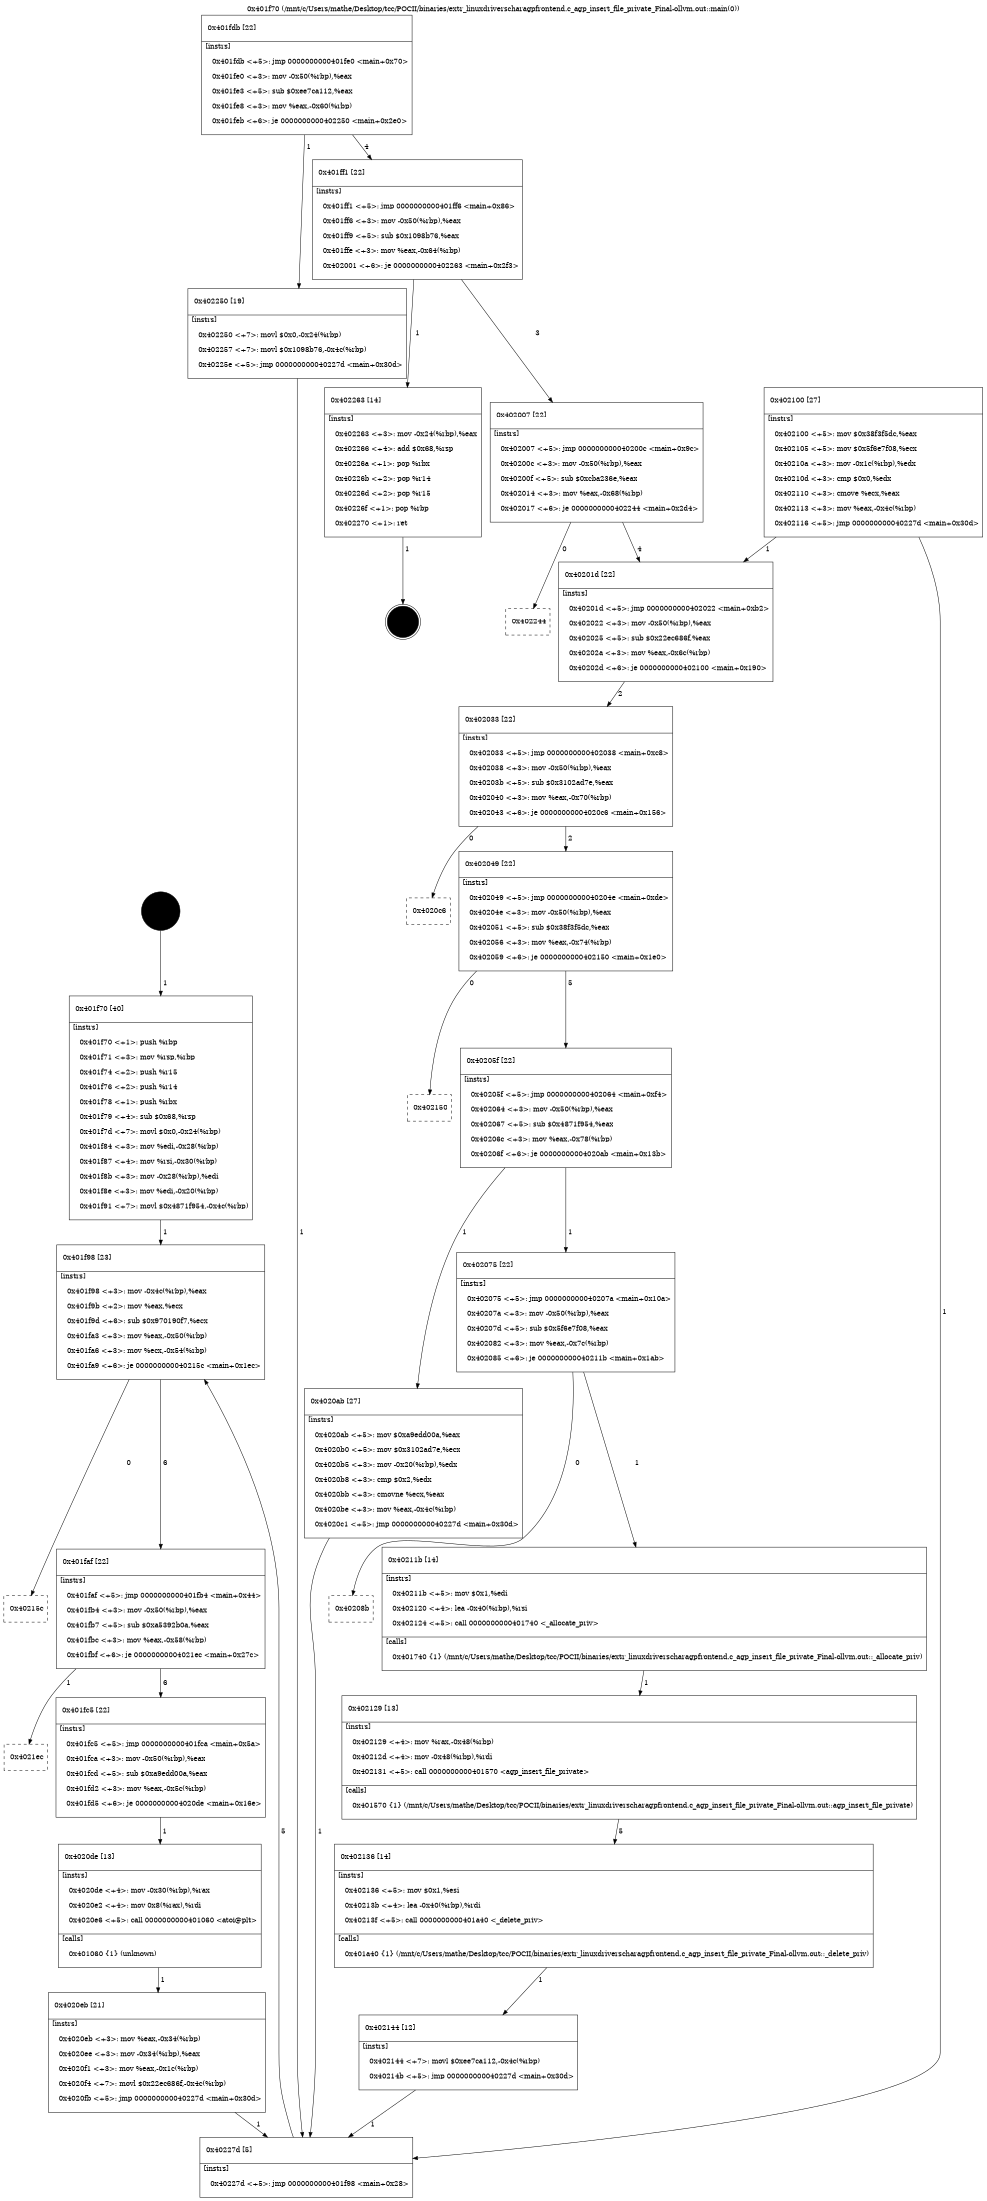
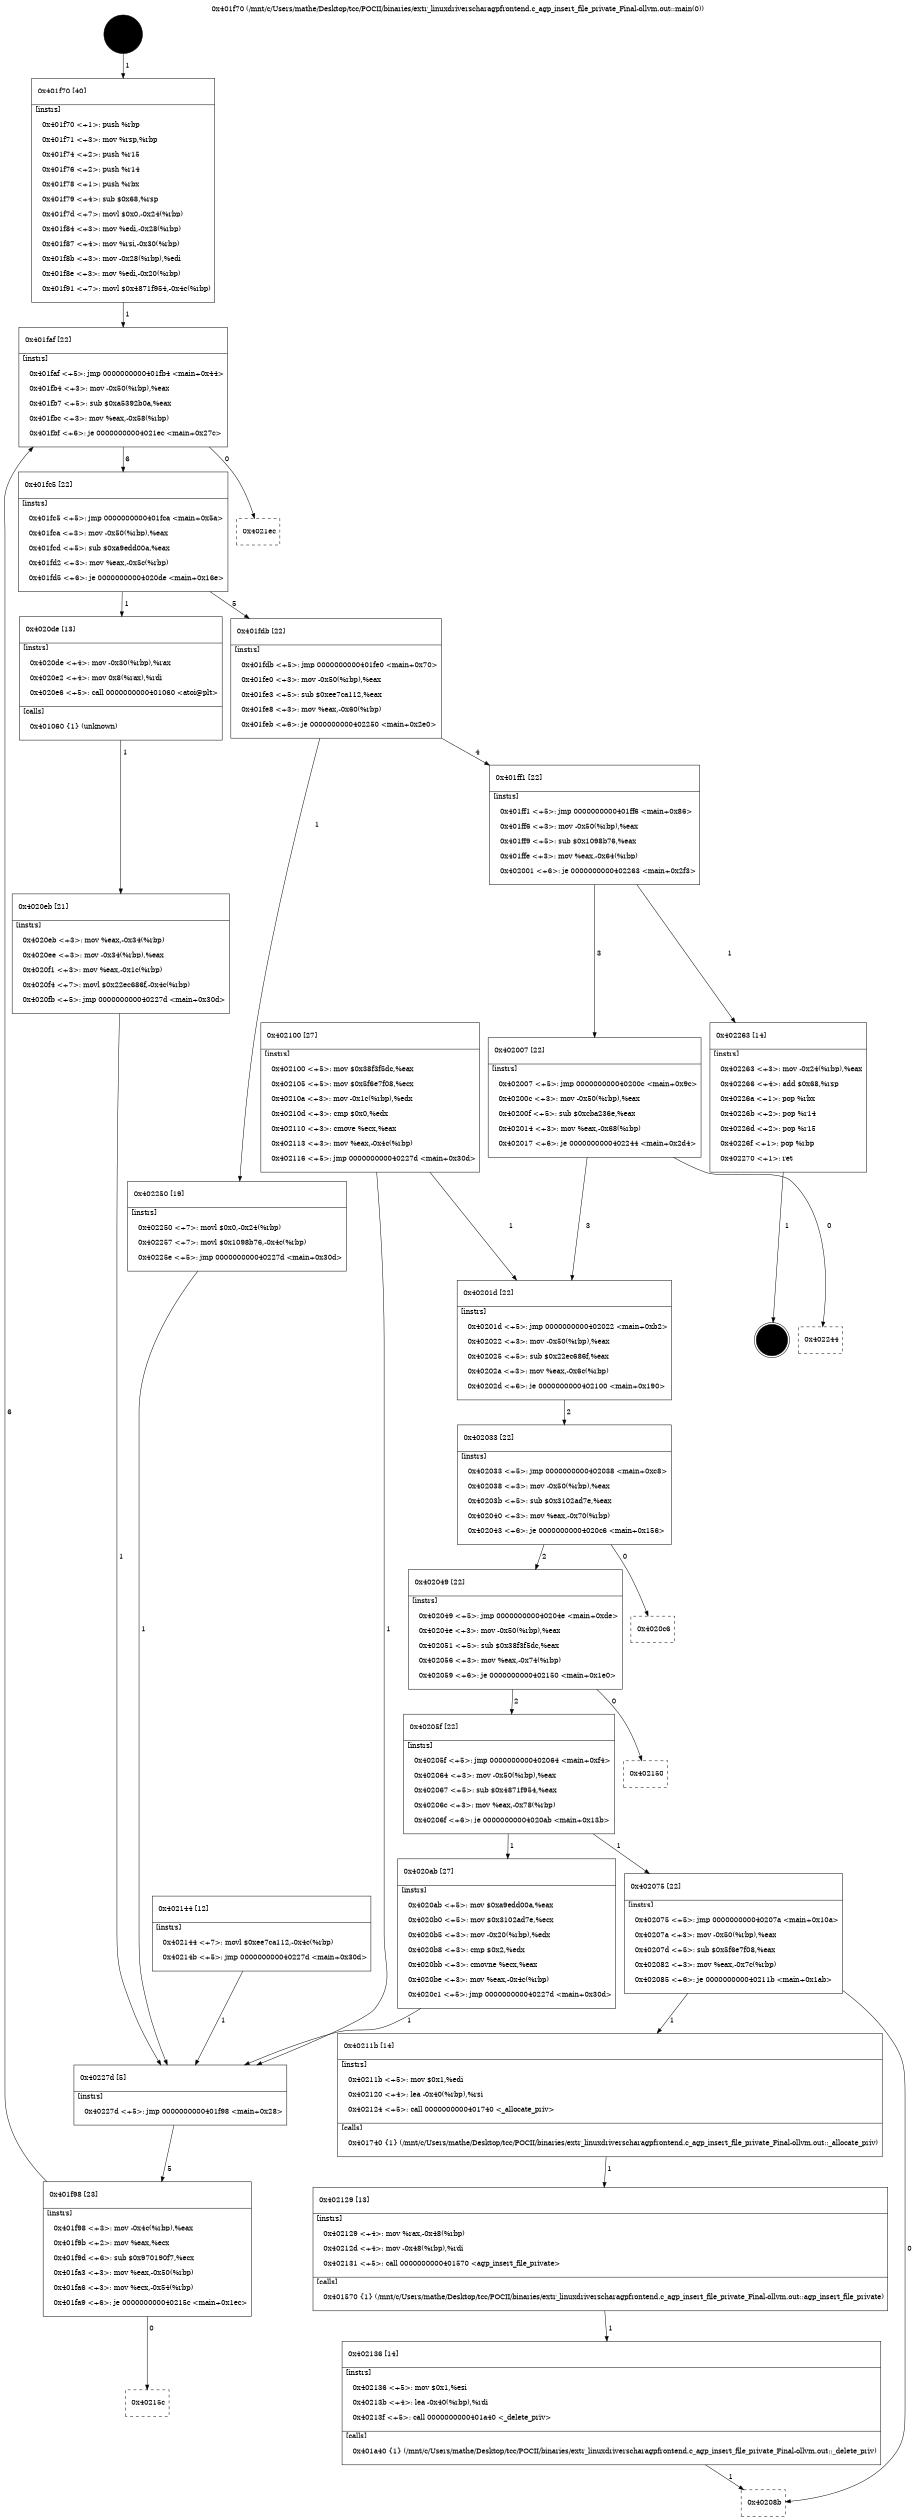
  digraph {
    label="0x401f70 (/mnt/c/Users/mathe/Desktop/tcc/POCII/binaries/extr_linuxdriverscharagpfrontend.c_agp_insert_file_private_Final-ollvm.out::main(0))"
    labelloc=t
    node [shape=record]
    Entry [fillcolor=black height=0.3 shape=circle style=filled width=0.3]
    n2 [label="{\n     0x401f70 [40]\l\n     | [instrs]\l\n     &nbsp;&nbsp;0x401f70 \<+1\>: push %rbp\l\n     &nbsp;&nbsp;0x401f71 \<+3\>: mov %rsp,%rbp\l\n     &nbsp;&nbsp;0x401f74 \<+2\>: push %r15\l\n     &nbsp;&nbsp;0x401f76 \<+2\>: push %r14\l\n     &nbsp;&nbsp;0x401f78 \<+1\>: push %rbx\l\n     &nbsp;&nbsp;0x401f79 \<+4\>: sub $0x68,%rsp\l\n     &nbsp;&nbsp;0x401f7d \<+7\>: movl $0x0,-0x24(%rbp)\l\n     &nbsp;&nbsp;0x401f84 \<+3\>: mov %edi,-0x28(%rbp)\l\n     &nbsp;&nbsp;0x401f87 \<+4\>: mov %rsi,-0x30(%rbp)\l\n     &nbsp;&nbsp;0x401f8b \<+3\>: mov -0x28(%rbp),%edi\l\n     &nbsp;&nbsp;0x401f8e \<+3\>: mov %edi,-0x20(%rbp)\l\n     &nbsp;&nbsp;0x401f91 \<+7\>: movl $0x4871f954,-0x4c(%rbp)\l\n  }"]
    n3 [label="{\n     0x401f98 [23]\l\n     | [instrs]\l\n     &nbsp;&nbsp;0x401f98 \<+3\>: mov -0x4c(%rbp),%eax\l\n     &nbsp;&nbsp;0x401f9b \<+2\>: mov %eax,%ecx\l\n     &nbsp;&nbsp;0x401f9d \<+6\>: sub $0x970190f7,%ecx\l\n     &nbsp;&nbsp;0x401fa3 \<+3\>: mov %eax,-0x50(%rbp)\l\n     &nbsp;&nbsp;0x401fa6 \<+3\>: mov %ecx,-0x54(%rbp)\l\n     &nbsp;&nbsp;0x401fa9 \<+6\>: je 000000000040215c \<main+0x1ec\>\l\n  }"]
    n4 [label="{\n     0x40215c\l\n  }" style=dashed]
    n5 [label="{\n     0x401faf [22]\l\n     | [instrs]\l\n     &nbsp;&nbsp;0x401faf \<+5\>: jmp 0000000000401fb4 \<main+0x44\>\l\n     &nbsp;&nbsp;0x401fb4 \<+3\>: mov -0x50(%rbp),%eax\l\n     &nbsp;&nbsp;0x401fb7 \<+5\>: sub $0xa5392b0a,%eax\l\n     &nbsp;&nbsp;0x401fbc \<+3\>: mov %eax,-0x58(%rbp)\l\n     &nbsp;&nbsp;0x401fbf \<+6\>: je 00000000004021ec \<main+0x27c\>\l\n  }"]
    n6 [label="{\n     0x4021ec\l\n  }" style=dashed]
    n7 [label="{\n     0x401fc5 [22]\l\n     | [instrs]\l\n     &nbsp;&nbsp;0x401fc5 \<+5\>: jmp 0000000000401fca \<main+0x5a\>\l\n     &nbsp;&nbsp;0x401fca \<+3\>: mov -0x50(%rbp),%eax\l\n     &nbsp;&nbsp;0x401fcd \<+5\>: sub $0xa9edd00a,%eax\l\n     &nbsp;&nbsp;0x401fd2 \<+3\>: mov %eax,-0x5c(%rbp)\l\n     &nbsp;&nbsp;0x401fd5 \<+6\>: je 00000000004020de \<main+0x16e\>\l\n  }"]
    n8 [label="{\n     0x4020de [13]\l\n     | [instrs]\l\n     &nbsp;&nbsp;0x4020de \<+4\>: mov -0x30(%rbp),%rax\l\n     &nbsp;&nbsp;0x4020e2 \<+4\>: mov 0x8(%rax),%rdi\l\n     &nbsp;&nbsp;0x4020e6 \<+5\>: call 0000000000401060 \<atoi@plt\>\l\n     | [calls]\l\n     &nbsp;&nbsp;0x401060 \{1\} (unknown)\l\n  }"]
    n9 [label="{\n     0x401fdb [22]\l\n     | [instrs]\l\n     &nbsp;&nbsp;0x401fdb \<+5\>: jmp 0000000000401fe0 \<main+0x70\>\l\n     &nbsp;&nbsp;0x401fe0 \<+3\>: mov -0x50(%rbp),%eax\l\n     &nbsp;&nbsp;0x401fe3 \<+5\>: sub $0xee7ca112,%eax\l\n     &nbsp;&nbsp;0x401fe8 \<+3\>: mov %eax,-0x60(%rbp)\l\n     &nbsp;&nbsp;0x401feb \<+6\>: je 0000000000402250 \<main+0x2e0\>\l\n  }"]
    Exit [fillcolor=black height=0.3 peripheries=2 shape=circle style=filled width=0.3]
    n11 [label="{\n     0x4020eb [21]\l\n     | [instrs]\l\n     &nbsp;&nbsp;0x4020eb \<+3\>: mov %eax,-0x34(%rbp)\l\n     &nbsp;&nbsp;0x4020ee \<+3\>: mov -0x34(%rbp),%eax\l\n     &nbsp;&nbsp;0x4020f1 \<+3\>: mov %eax,-0x1c(%rbp)\l\n     &nbsp;&nbsp;0x4020f4 \<+7\>: movl $0x22ec686f,-0x4c(%rbp)\l\n     &nbsp;&nbsp;0x4020fb \<+5\>: jmp 000000000040227d \<main+0x30d\>\l\n  }"]
    n12 [label="{\n     0x402250 [19]\l\n     | [instrs]\l\n     &nbsp;&nbsp;0x402250 \<+7\>: movl $0x0,-0x24(%rbp)\l\n     &nbsp;&nbsp;0x402257 \<+7\>: movl $0x1098b76,-0x4c(%rbp)\l\n     &nbsp;&nbsp;0x40225e \<+5\>: jmp 000000000040227d \<main+0x30d\>\l\n  }"]
    n13 [label="{\n     0x401ff1 [22]\l\n     | [instrs]\l\n     &nbsp;&nbsp;0x401ff1 \<+5\>: jmp 0000000000401ff6 \<main+0x86\>\l\n     &nbsp;&nbsp;0x401ff6 \<+3\>: mov -0x50(%rbp),%eax\l\n     &nbsp;&nbsp;0x401ff9 \<+5\>: sub $0x1098b76,%eax\l\n     &nbsp;&nbsp;0x401ffe \<+3\>: mov %eax,-0x64(%rbp)\l\n     &nbsp;&nbsp;0x402001 \<+6\>: je 0000000000402263 \<main+0x2f3\>\l\n  }"]
    n14 [label="{\n     0x402144 [12]\l\n     | [instrs]\l\n     &nbsp;&nbsp;0x402144 \<+7\>: movl $0xee7ca112,-0x4c(%rbp)\l\n     &nbsp;&nbsp;0x40214b \<+5\>: jmp 000000000040227d \<main+0x30d\>\l\n  }"]
    n15 [label="{\n     0x40227d [5]\l\n     | [instrs]\l\n     &nbsp;&nbsp;0x40227d \<+5\>: jmp 0000000000401f98 \<main+0x28\>\l\n  }"]
    n16 [label="{\n     0x402263 [14]\l\n     | [instrs]\l\n     &nbsp;&nbsp;0x402263 \<+3\>: mov -0x24(%rbp),%eax\l\n     &nbsp;&nbsp;0x402266 \<+4\>: add $0x68,%rsp\l\n     &nbsp;&nbsp;0x40226a \<+1\>: pop %rbx\l\n     &nbsp;&nbsp;0x40226b \<+2\>: pop %r14\l\n     &nbsp;&nbsp;0x40226d \<+2\>: pop %r15\l\n     &nbsp;&nbsp;0x40226f \<+1\>: pop %rbp\l\n     &nbsp;&nbsp;0x402270 \<+1\>: ret\l\n  }"]
    n17 [label="{\n     0x402007 [22]\l\n     | [instrs]\l\n     &nbsp;&nbsp;0x402007 \<+5\>: jmp 000000000040200c \<main+0x9c\>\l\n     &nbsp;&nbsp;0x40200c \<+3\>: mov -0x50(%rbp),%eax\l\n     &nbsp;&nbsp;0x40200f \<+5\>: sub $0xcba236e,%eax\l\n     &nbsp;&nbsp;0x402014 \<+3\>: mov %eax,-0x68(%rbp)\l\n     &nbsp;&nbsp;0x402017 \<+6\>: je 0000000000402244 \<main+0x2d4\>\l\n  }"]
    n18 [label="{\n     0x402136 [14]\l\n     | [instrs]\l\n     &nbsp;&nbsp;0x402136 \<+5\>: mov $0x1,%esi\l\n     &nbsp;&nbsp;0x40213b \<+4\>: lea -0x40(%rbp),%rdi\l\n     &nbsp;&nbsp;0x40213f \<+5\>: call 0000000000401a40 \<_delete_priv\>\l\n     | [calls]\l\n     &nbsp;&nbsp;0x401a40 \{1\} (/mnt/c/Users/mathe/Desktop/tcc/POCII/binaries/extr_linuxdriverscharagpfrontend.c_agp_insert_file_private_Final-ollvm.out::_delete_priv)\l\n  }"]
    n19 [label="{\n     0x402244\l\n  }" style=dashed]
    n20 [label="{\n     0x40201d [22]\l\n     | [instrs]\l\n     &nbsp;&nbsp;0x40201d \<+5\>: jmp 0000000000402022 \<main+0xb2\>\l\n     &nbsp;&nbsp;0x402022 \<+3\>: mov -0x50(%rbp),%eax\l\n     &nbsp;&nbsp;0x402025 \<+5\>: sub $0x22ec686f,%eax\l\n     &nbsp;&nbsp;0x40202a \<+3\>: mov %eax,-0x6c(%rbp)\l\n     &nbsp;&nbsp;0x40202d \<+6\>: je 0000000000402100 \<main+0x190\>\l\n  }"]
    n21 [label="{\n     0x402129 [13]\l\n     | [instrs]\l\n     &nbsp;&nbsp;0x402129 \<+4\>: mov %rax,-0x48(%rbp)\l\n     &nbsp;&nbsp;0x40212d \<+4\>: mov -0x48(%rbp),%rdi\l\n     &nbsp;&nbsp;0x402131 \<+5\>: call 0000000000401570 \<agp_insert_file_private\>\l\n     | [calls]\l\n     &nbsp;&nbsp;0x401570 \{1\} (/mnt/c/Users/mathe/Desktop/tcc/POCII/binaries/extr_linuxdriverscharagpfrontend.c_agp_insert_file_private_Final-ollvm.out::agp_insert_file_private)\l\n  }"]
    n22 [label="{\n     0x402033 [22]\l\n     | [instrs]\l\n     &nbsp;&nbsp;0x402033 \<+5\>: jmp 0000000000402038 \<main+0xc8\>\l\n     &nbsp;&nbsp;0x402038 \<+3\>: mov -0x50(%rbp),%eax\l\n     &nbsp;&nbsp;0x40203b \<+5\>: sub $0x3102ad7e,%eax\l\n     &nbsp;&nbsp;0x402040 \<+3\>: mov %eax,-0x70(%rbp)\l\n     &nbsp;&nbsp;0x402043 \<+6\>: je 00000000004020c6 \<main+0x156\>\l\n  }"]
    n23 [label="{\n     0x40208b\l\n  }" style=dashed]
    n24 [label="{\n     0x402100 [27]\l\n     | [instrs]\l\n     &nbsp;&nbsp;0x402100 \<+5\>: mov $0x38f3f5dc,%eax\l\n     &nbsp;&nbsp;0x402105 \<+5\>: mov $0x5f6e7f08,%ecx\l\n     &nbsp;&nbsp;0x40210a \<+3\>: mov -0x1c(%rbp),%edx\l\n     &nbsp;&nbsp;0x40210d \<+3\>: cmp $0x0,%edx\l\n     &nbsp;&nbsp;0x402110 \<+3\>: cmove %ecx,%eax\l\n     &nbsp;&nbsp;0x402113 \<+3\>: mov %eax,-0x4c(%rbp)\l\n     &nbsp;&nbsp;0x402116 \<+5\>: jmp 000000000040227d \<main+0x30d\>\l\n  }"]
    n25 [label="{\n     0x4020c6\l\n  }" style=dashed]
    n26 [label="{\n     0x402049 [22]\l\n     | [instrs]\l\n     &nbsp;&nbsp;0x402049 \<+5\>: jmp 000000000040204e \<main+0xde\>\l\n     &nbsp;&nbsp;0x40204e \<+3\>: mov -0x50(%rbp),%eax\l\n     &nbsp;&nbsp;0x402051 \<+5\>: sub $0x38f3f5dc,%eax\l\n     &nbsp;&nbsp;0x402056 \<+3\>: mov %eax,-0x74(%rbp)\l\n     &nbsp;&nbsp;0x402059 \<+6\>: je 0000000000402150 \<main+0x1e0\>\l\n  }"]
    n27 [label="{\n     0x40211b [14]\l\n     | [instrs]\l\n     &nbsp;&nbsp;0x40211b \<+5\>: mov $0x1,%edi\l\n     &nbsp;&nbsp;0x402120 \<+4\>: lea -0x40(%rbp),%rsi\l\n     &nbsp;&nbsp;0x402124 \<+5\>: call 0000000000401740 \<_allocate_priv\>\l\n     | [calls]\l\n     &nbsp;&nbsp;0x401740 \{1\} (/mnt/c/Users/mathe/Desktop/tcc/POCII/binaries/extr_linuxdriverscharagpfrontend.c_agp_insert_file_private_Final-ollvm.out::_allocate_priv)\l\n  }"]
    n28 [label="{\n     0x402150\l\n  }" style=dashed]
    n29 [label="{\n     0x40205f [22]\l\n     | [instrs]\l\n     &nbsp;&nbsp;0x40205f \<+5\>: jmp 0000000000402064 \<main+0xf4\>\l\n     &nbsp;&nbsp;0x402064 \<+3\>: mov -0x50(%rbp),%eax\l\n     &nbsp;&nbsp;0x402067 \<+5\>: sub $0x4871f954,%eax\l\n     &nbsp;&nbsp;0x40206c \<+3\>: mov %eax,-0x78(%rbp)\l\n     &nbsp;&nbsp;0x40206f \<+6\>: je 00000000004020ab \<main+0x13b\>\l\n  }"]
    n30 [label="{\n     0x4020ab [27]\l\n     | [instrs]\l\n     &nbsp;&nbsp;0x4020ab \<+5\>: mov $0xa9edd00a,%eax\l\n     &nbsp;&nbsp;0x4020b0 \<+5\>: mov $0x3102ad7e,%ecx\l\n     &nbsp;&nbsp;0x4020b5 \<+3\>: mov -0x20(%rbp),%edx\l\n     &nbsp;&nbsp;0x4020b8 \<+3\>: cmp $0x2,%edx\l\n     &nbsp;&nbsp;0x4020bb \<+3\>: cmovne %ecx,%eax\l\n     &nbsp;&nbsp;0x4020be \<+3\>: mov %eax,-0x4c(%rbp)\l\n     &nbsp;&nbsp;0x4020c1 \<+5\>: jmp 000000000040227d \<main+0x30d\>\l\n  }"]
    n31 [label="{\n     0x402075 [22]\l\n     | [instrs]\l\n     &nbsp;&nbsp;0x402075 \<+5\>: jmp 000000000040207a \<main+0x10a\>\l\n     &nbsp;&nbsp;0x40207a \<+3\>: mov -0x50(%rbp),%eax\l\n     &nbsp;&nbsp;0x40207d \<+5\>: sub $0x5f6e7f08,%eax\l\n     &nbsp;&nbsp;0x402082 \<+3\>: mov %eax,-0x7c(%rbp)\l\n     &nbsp;&nbsp;0x402085 \<+6\>: je 000000000040211b \<main+0x1ab\>\l\n  }"]
    Entry -> n2 [label=" 1"]
-   n2 -> n3 [label=" 1"]
+   n2 -> n5 [label=" 1"]
    n3 -> n4 [label=" 0"]
    n3 -> n5 [label=" 6"]
-   n5 -> n6 [label=" 1"]
+   n5 -> n6 [label=" 0"]
    n5 -> n7 [label=" 6"]
    n7 -> n8 [label=" 1"]
+   n7 -> n9 [label=" 5"]
    n8 -> n11 [label=" 1"]
    n9 -> n12 [label=" 1"]
    n9 -> n13 [label=" 4"]
    n11 -> n15 [label=" 1"]
    n12 -> n15 [label=" 1"]
    n13 -> n16 [label=" 1"]
    n13 -> n17 [label=" 3"]
    n14 -> n15 [label=" 1"]
    n15 -> n3 [label=" 5"]
    n16 -> Exit [label=" 1"]
    n17 -> n19 [label=" 0"]
-   n17 -> n20 [label=" 4"]
-   n18 -> n14 [label=" 1"]
+   n17 -> n20 [label=" 3"]
+   n18 -> n23 [label=" 1"]
    n20 -> n22 [label=" 2"]
-   n21 -> n18 [label=" 5"]
+   n21 -> n18 [label=" 1"]
    n22 -> n25 [label=" 0"]
    n22 -> n26 [label=" 2"]
    n24 -> n15 [label=" 1"]
    n24 -> n20 [label=" 1"]
    n26 -> n28 [label=" 0"]
-   n26 -> n29 [label=" 5"]
+   n26 -> n29 [label=" 2"]
    n27 -> n21 [label=" 1"]
    n29 -> n30 [label=" 1"]
    n29 -> n31 [label=" 1"]
    n30 -> n15 [label=" 1"]
    n31 -> n23 [label=" 0"]
    n31 -> n27 [label=" 1"]
  }
